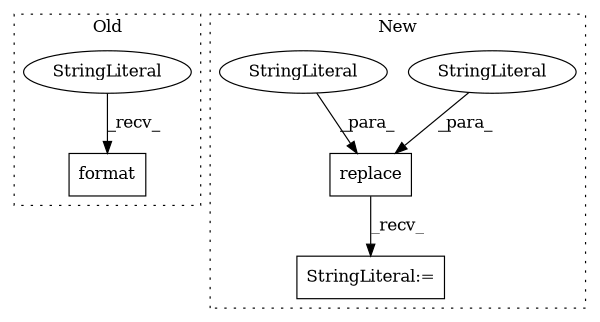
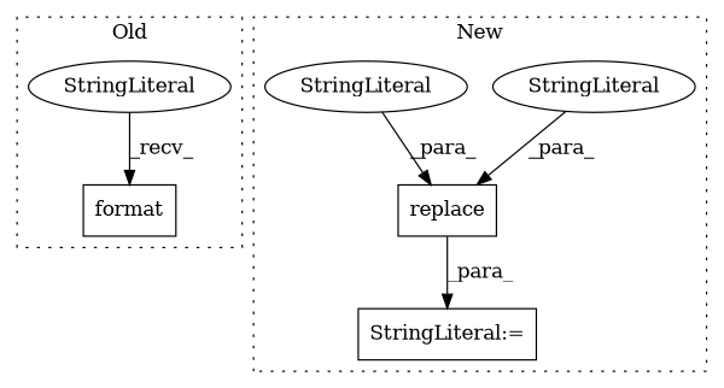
  digraph {
    node [a=45 shape=box]
    n1 [a=32 l="7,1" label=format s="1115,1142"]
    n2 [l=18 label=StringLiteral s=1096 shape=ellipse]
    n3 [a=32 l="8,1" label=replace s="1015,1039"]
    n4 [l=13 label=StringLiteral s=1023 shape=ellipse]
    n5 [a=7 l=1 label="StringLiteral:=" s=1057]
    n6 [l=2 label=StringLiteral s=1037 shape=ellipse]
    subgraph cluster_1 {
      label=Old
      style=dotted
      n1
      n2
    }
    subgraph cluster_2 {
      label=New
      style=dotted
      n3
      n4
      n5
      n6
    }
    n2 -> n1 [label=_recv_]
-   n3 -> n5 [label=_recv_]
+   n3 -> n5 [label=_para_]
    n4 -> n3 [label=_para_]
    n6 -> n3 [label=_para_]
  }
